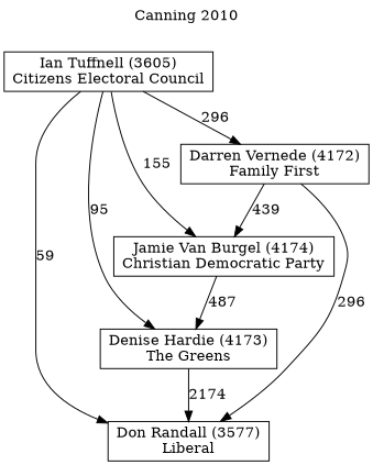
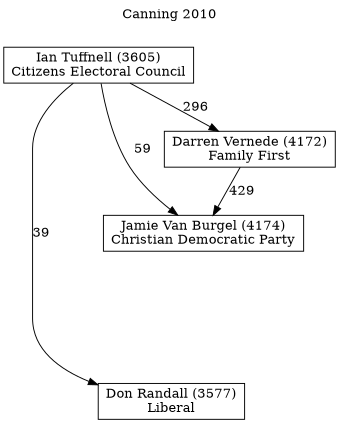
  digraph {
    label="Canning 2010"
    labelloc=t
    mclimit=10
    node [shape=box]
    n1 [label="Don Randall (3577)\nLiberal"]
-   n2 [label="Denise Hardie (4173)\nThe Greens"]
    n3 [label="Jamie Van Burgel (4174)\nChristian Democratic Party"]
    n4 [label="Darren Vernede (4172)\nFamily First"]
    n5 [label="Ian Tuffnell (3605)\nCitizens Electoral Council"]
-   n2 -> n1 [label=2174]
-   n3 -> n2 [label=487]
-   n4 -> n1 [label=296]
-   n4 -> n3 [label=439]
-   n5 -> n1 [label=59]
-   n5 -> n2 [label=95]
-   n5 -> n3 [label=155]
+   n4 -> n3 [label=429]
+   n5 -> n1 [label=39]
+   n5 -> n3 [label=59]
    n5 -> n4 [label=296]
  }
